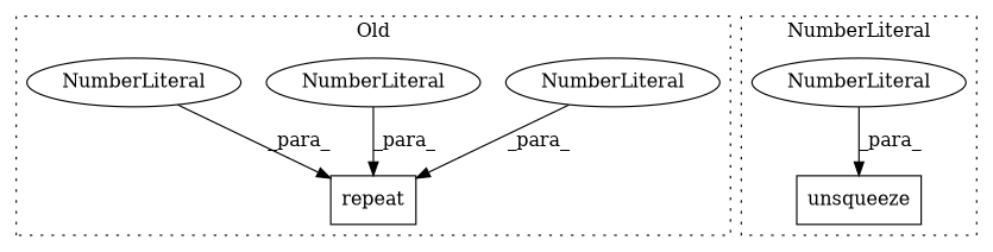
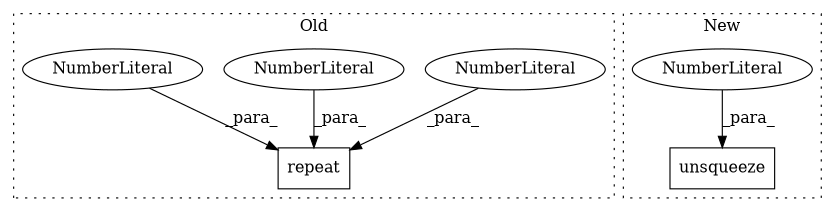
  digraph {
    node [a=34 l=1 shape=ellipse]
    n1 [a=32 l="7,1" label=repeat s="1503,1519" shape=box]
    n2 [label=NumberLiteral s=1514]
    n3 [label=NumberLiteral s=1518]
    n4 [label=NumberLiteral s=1516]
    n5 [a=32 l="10,1" label=unsqueeze s="1514,1525" shape=box]
    n6 [label=NumberLiteral s=1524]
    subgraph cluster_1 {
      label=Old
      style=dotted
      n1
      n2
      n3
      n4
    }
    subgraph cluster_2 {
-     label=NumberLiteral
+     label=New
      style=dotted
      n5
      n6
    }
    n2 -> n1 [label=_para_]
    n3 -> n1 [label=_para_]
    n4 -> n1 [label=_para_]
    n6 -> n5 [label=_para_]
  }
